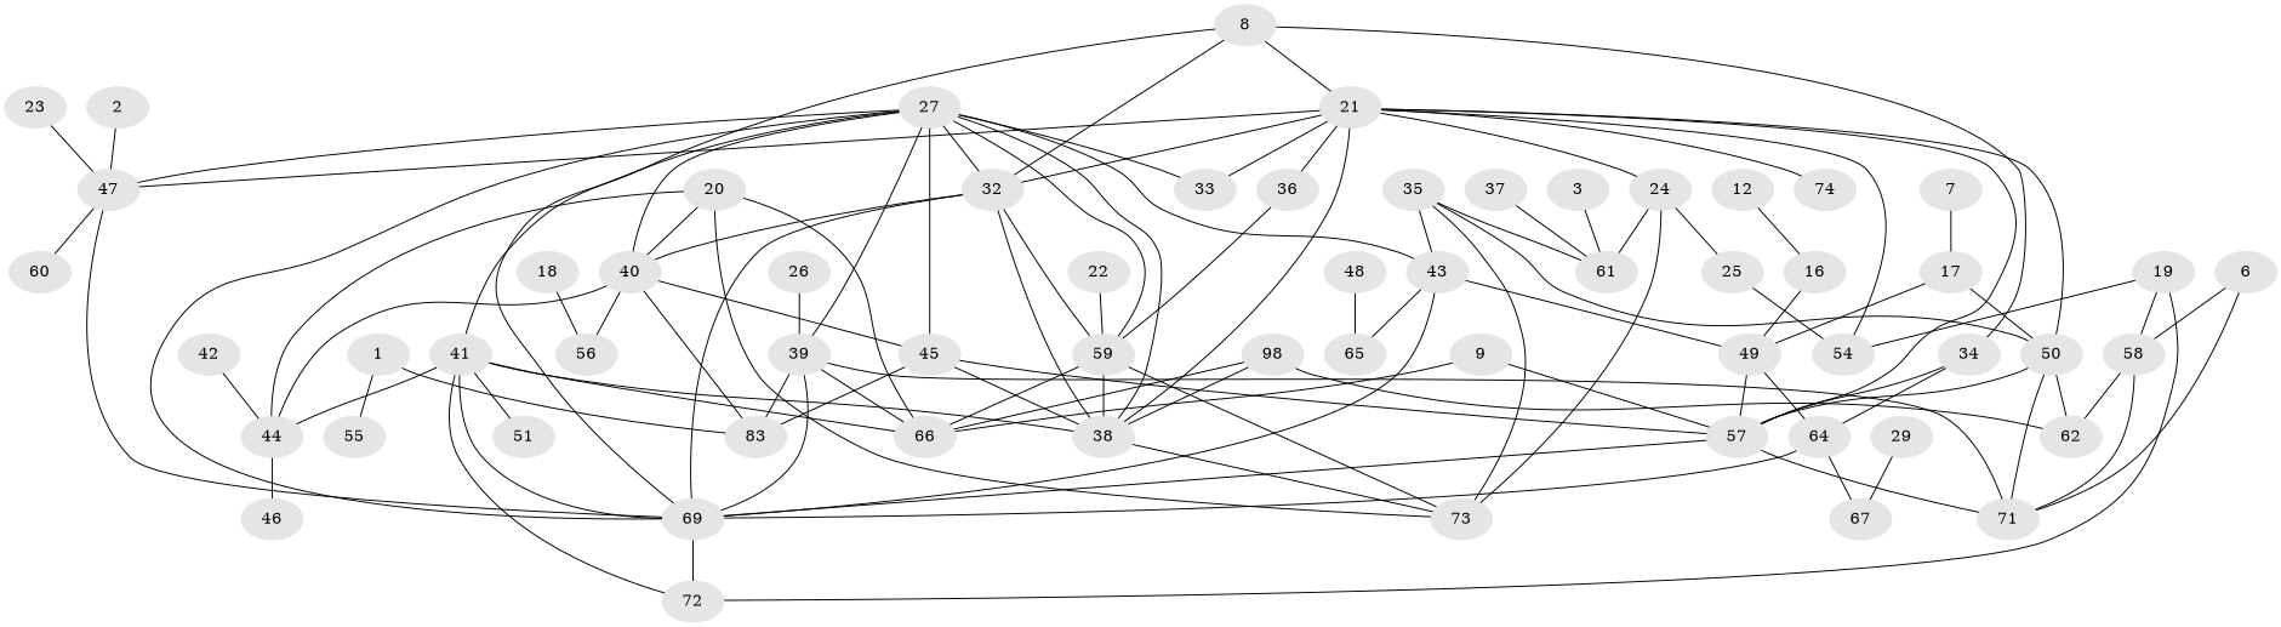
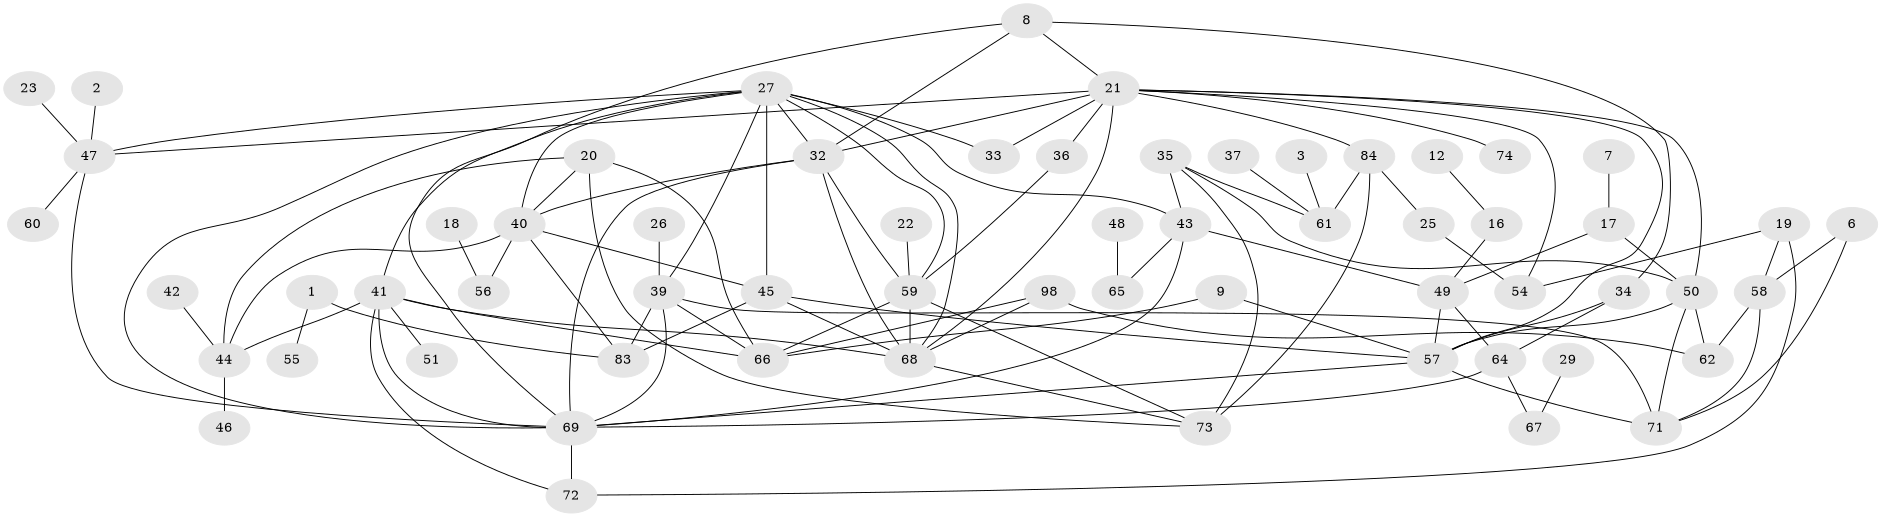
  graph {
    fontname="DejaVu Serif"
    node [color=gray90 fontname="DejaVu Serif" style=filled]
    edge [fontname="DejaVu Serif" weight=1.0]
    n1 [label=83]
    1
    55
    2
    47
    69
    60
    3
    61
    6
    58
    71
    62
    7
    17
    49
    50
    8
    21
    32
    34
    57
    54
-   24
+   24 [label=84]
    33
    36
-   68 [label=38]
+   68
    74
    40
    59
    64
    72
    9
    66
    12
    16
    44
    46
    18
    56
    19
    20
    73
    45
    25
    22
    23
    26
    39
    27
    41
    43
    51
    65
    n55 [label=98]
    29
    67
    35
    37
    42
    48
    1 -- n1
    1 -- 55
    2 -- 47
    47 -- 69 [weight=2.0]
    47 -- 60
    69 -- 72
    3 -- 61
    6 -- 58
    6 -- 71
    58 -- 71
    58 -- 62
    7 -- 17
    17 -- 49
    17 -- 50
    49 -- 57
    49 -- 64
    50 -- 71
    50 -- 62
    50 -- 57
    8 -- 69
    8 -- 21
    8 -- 32
    8 -- 34
    21 -- 47
    21 -- 50
    21 -- 32
    21 -- 57
    21 -- 54
    21 -- 24
    21 -- 33
    21 -- 36
    21 -- 68
    21 -- 74
    32 -- 69 [weight=3.0]
    32 -- 68 [weight=2.0]
    32 -- 40
    32 -- 59
    34 -- 57
    34 -- 64
    57 -- 69
    57 -- 71
    24 -- 61
    24 -- 73
    24 -- 25
    36 -- 59
    68 -- 73
    40 -- n1
    40 -- 44
    40 -- 56
    40 -- 45
    59 -- 68 [weight=2.0]
    59 -- 66
    59 -- 73
    64 -- 69
    64 -- 67
    9 -- 57
    9 -- 66
    12 -- 16
    16 -- 49
    44 -- 46
    18 -- 56
    19 -- 58
    19 -- 54
    19 -- 72
    20 -- 40
    20 -- 66
    20 -- 44
    20 -- 73
    45 -- n1
    45 -- 57
    45 -- 68
    25 -- 54
    22 -- 59
    23 -- 47
    26 -- 39
    39 -- n1 [weight=2.0]
    39 -- 69
    39 -- 71
    39 -- 66 [weight=2.0]
    27 -- 47 [weight=2.0]
    27 -- 69
    27 -- 32 [weight=2.0]
    27 -- 33
    27 -- 68
    27 -- 40
    27 -- 59
    27 -- 45
    27 -- 39
    27 -- 41
    27 -- 43
    41 -- 69
    41 -- 68
    41 -- 72
    41 -- 66
    41 -- 44
    41 -- 51
    43 -- 69
    43 -- 49 [weight=2.0]
    43 -- 65
    n55 -- 62
    n55 -- 68 [weight=2.0]
    n55 -- 66
    29 -- 67
    35 -- 61
    35 -- 50
    35 -- 73
    35 -- 43
    37 -- 61
    42 -- 44
    48 -- 65
  }
